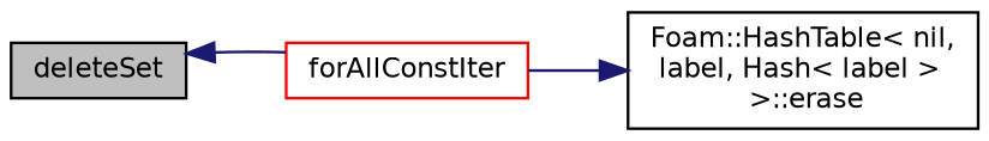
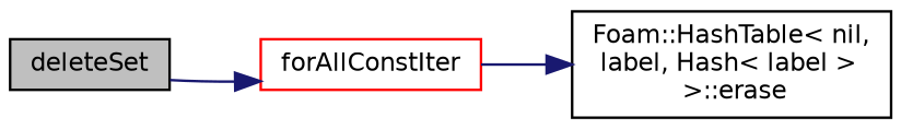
  digraph {
    rankdir=LR
    node [color=black fontname=Helvetica fontsize=10 shape=record]
    edge [color=midnightblue fontname=Helvetica fontsize=10 labelfontname=Helvetica labelfontsize=10 style=solid]
    n1 [fillcolor=grey75 fontcolor=black height=0.2 label=deleteSet style=filled width=0.4]
    n2 [color=red height=0.2 label=forAllConstIter width=0.4]
    n3 [height=0.2 label="Foam::HashTable\< nil,\l label, Hash\< label \>\l \>::erase" width=0.4]
-   n2 -> n1
+   n1 -> n2
    n2 -> n3
  }
